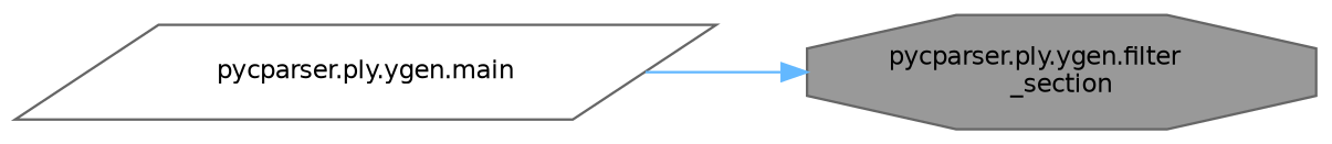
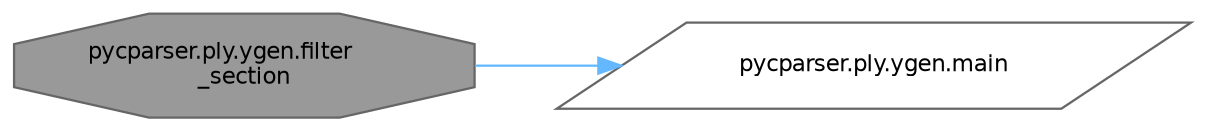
  digraph {
    rankdir=RL
    node [fontname=Helvetica fontsize=10 style=filled]
    n1 [color=gray40 fillcolor=grey60 fontcolor=black height=0.2 label="pycparser.ply.ygen.filter\l_section" shape=octagon width=0.4]
    n2 [color=grey40 fillcolor=white height=0.2 label="pycparser.ply.ygen.main" shape=parallelogram width=0.4]
-   n1 -> n2 [color=steelblue1 dir=back fontname=Helvetica fontsize=10 labelfontname=Helvetica labelfontsize=10 style=solid]
+   n2 -> n1 [color=steelblue1 dir=back fontname=Helvetica fontsize=10 labelfontname=Helvetica labelfontsize=10 style=solid]
  }
